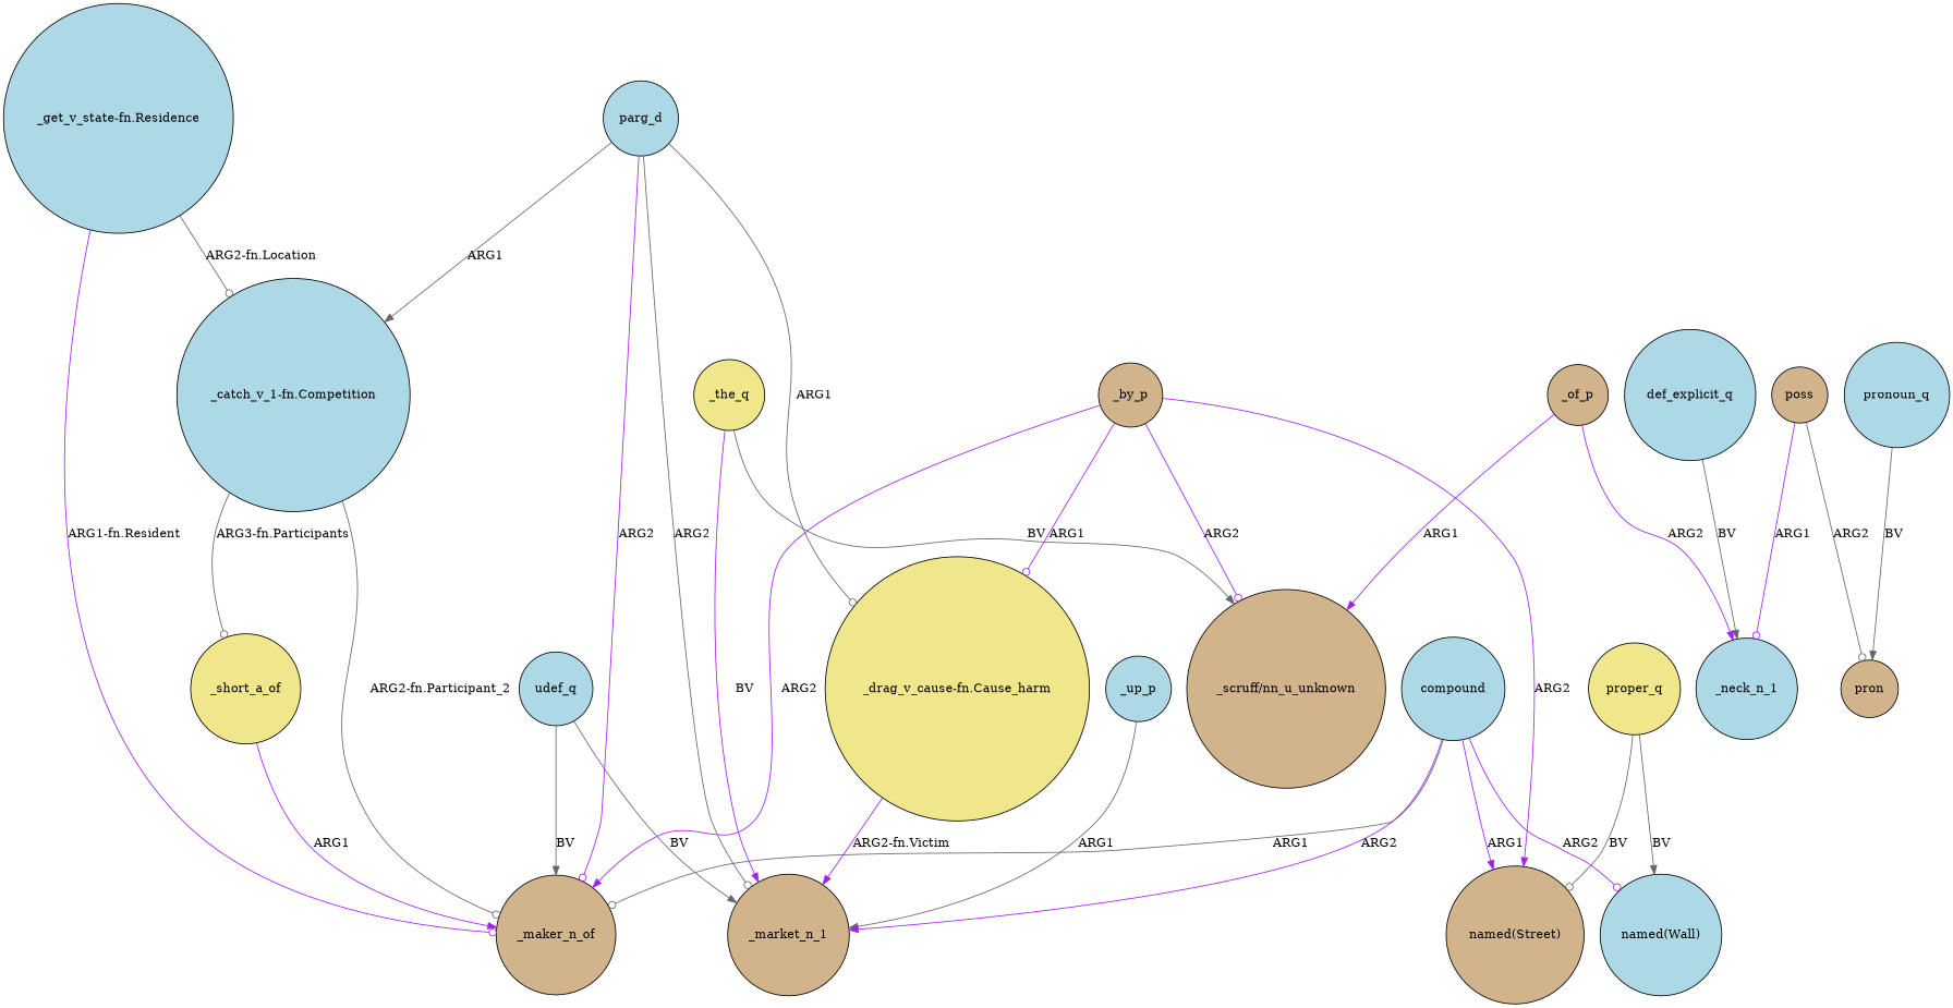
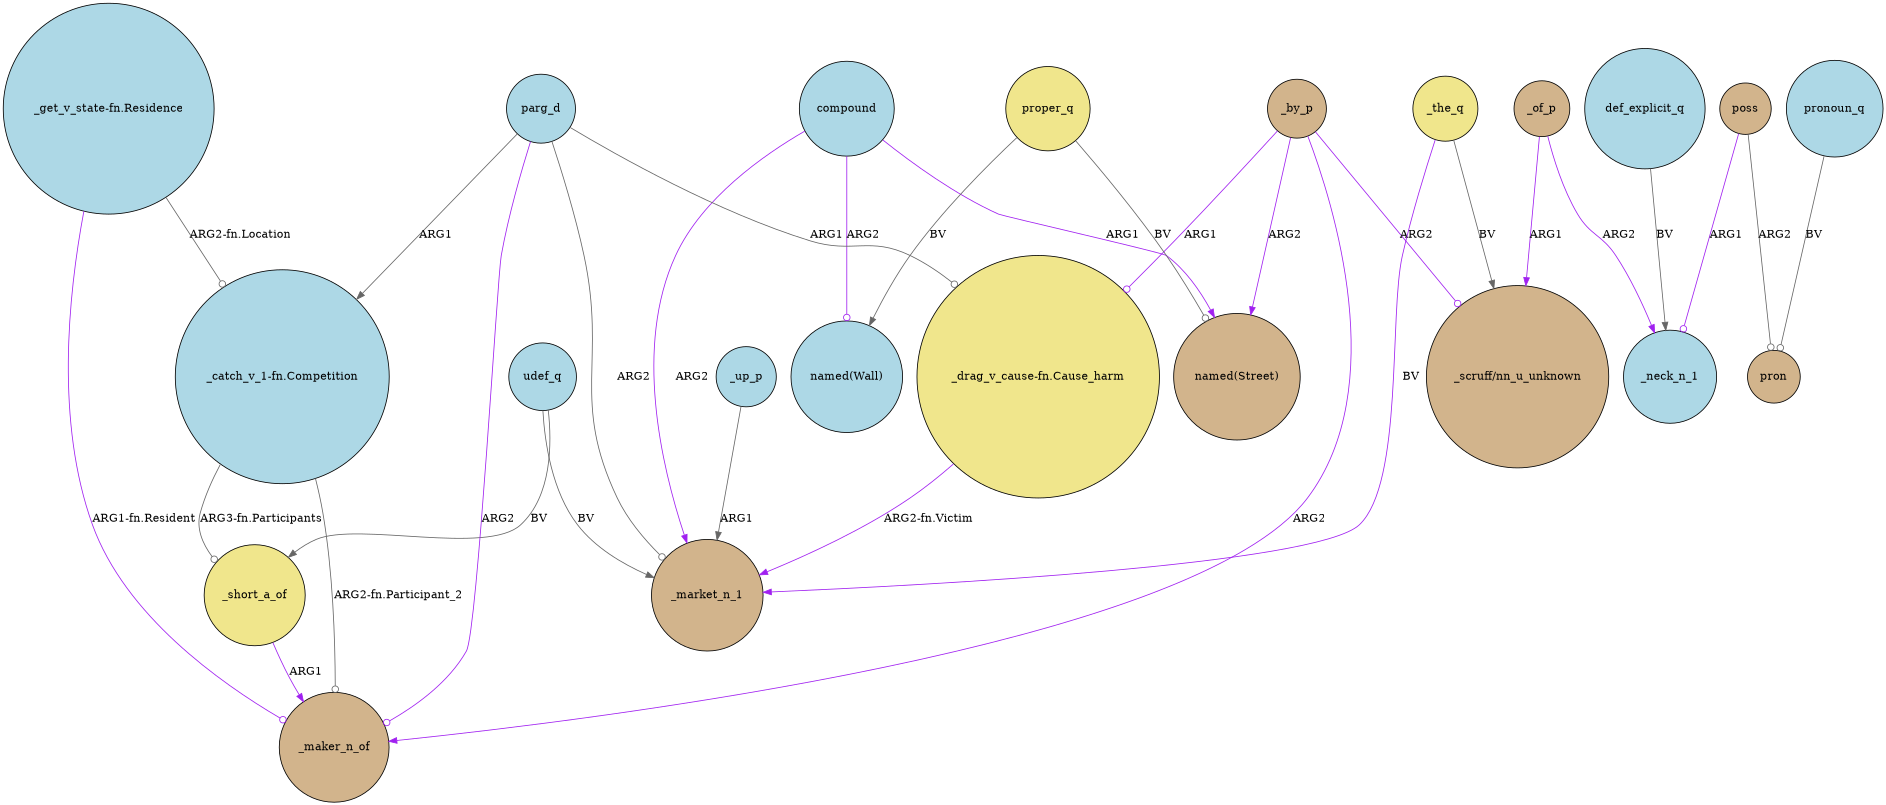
  digraph {
    node [fillcolor=lightblue shape=circle style=filled]
    edge [arrowhead=normal color=gray40]
    _by_p [fillcolor=tan]
    _maker_n_of [fillcolor=tan]
    "_drag_v_cause-fn.Cause_harm" [fillcolor=khaki]
    "_scruff/nn_u_unknown" [fillcolor=tan]
    "named(Street)" [fillcolor=tan]
    _market_n_1 [fillcolor=tan]
    udef_q
    _up_p
    compound
    "named(Wall)"
    _the_q [fillcolor=khaki]
    "_catch_v_1-fn.Competition"
    _short_a_of [fillcolor=khaki]
    def_explicit_q
    _neck_n_1
    "_get_v_state-fn.Residence"
    pron [fillcolor=tan]
    pronoun_q
    poss [fillcolor=tan]
    parg_d
    _of_p [fillcolor=tan]
    proper_q [fillcolor=khaki]
    _by_p -> _maker_n_of [color=purple label=ARG2]
    _by_p -> "_drag_v_cause-fn.Cause_harm" [arrowhead=odot color=purple label=ARG1]
    _by_p -> "_scruff/nn_u_unknown" [arrowhead=odot color=purple label=ARG2]
    _by_p -> "named(Street)" [color=purple label=ARG2]
    "_drag_v_cause-fn.Cause_harm" -> _market_n_1 [color=purple label="ARG2-fn.Victim"]
-   udef_q -> _maker_n_of [label=BV]
+   udef_q -> _short_a_of [label=BV]
    udef_q -> _market_n_1 [label=BV]
    _up_p -> _market_n_1 [label=ARG1]
-   compound -> _maker_n_of [arrowhead=odot label=ARG1]
    compound -> "named(Street)" [color=purple label=ARG1]
    compound -> _market_n_1 [color=purple label=ARG2]
    compound -> "named(Wall)" [arrowhead=odot color=purple label=ARG2]
    _the_q -> "_scruff/nn_u_unknown" [label=BV]
    _the_q -> _market_n_1 [color=purple label=BV]
    "_catch_v_1-fn.Competition" -> _maker_n_of [arrowhead=odot label="ARG2-fn.Participant_2"]
    "_catch_v_1-fn.Competition" -> _short_a_of [arrowhead=odot label="ARG3-fn.Participants"]
    _short_a_of -> _maker_n_of [color=purple label=ARG1]
    def_explicit_q -> _neck_n_1 [label=BV]
    "_get_v_state-fn.Residence" -> _maker_n_of [arrowhead=odot color=purple label="ARG1-fn.Resident"]
    "_get_v_state-fn.Residence" -> "_catch_v_1-fn.Competition" [arrowhead=odot label="ARG2-fn.Location"]
-   pronoun_q -> pron [label=BV]
+   pronoun_q -> pron [arrowhead=odot label=BV]
    poss -> _neck_n_1 [arrowhead=odot color=purple label=ARG1]
    poss -> pron [arrowhead=odot label=ARG2]
    parg_d -> _maker_n_of [arrowhead=odot color=purple label=ARG2]
    parg_d -> "_drag_v_cause-fn.Cause_harm" [arrowhead=odot label=ARG1]
    parg_d -> _market_n_1 [arrowhead=odot label=ARG2]
    parg_d -> "_catch_v_1-fn.Competition" [label=ARG1]
    _of_p -> "_scruff/nn_u_unknown" [color=purple label=ARG1]
    _of_p -> _neck_n_1 [color=purple label=ARG2]
    proper_q -> "named(Street)" [arrowhead=odot label=BV]
    proper_q -> "named(Wall)" [label=BV]
  }
